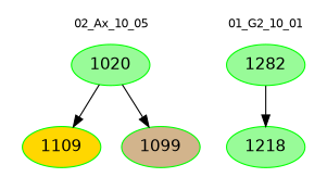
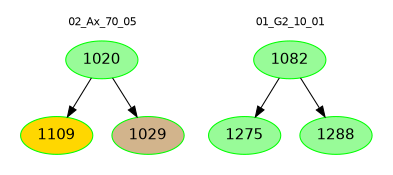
  digraph {
    fontname="DejaVu Sans"
    node [color=green fillcolor=palegreen fontname="DejaVu Sans" style=filled]
    edge [color=black fontname="DejaVu Sans"]
    n1 [label=1020]
    n2 [fillcolor=gold label=1109]
-   n3 [fillcolor=tan label=1099]
-   n4 [label=1282]
-   n6 [label=1218]
+   n3 [fillcolor=tan label=1029]
+   n4 [label=1082]
+   n5 [label=1275]
+   n6 [label=1288]
    subgraph cluster_1 {
      color=white
      fontsize=10
-     label="02_Ax_10_05"
+     label="02_Ax_70_05"
      n1
      n2
      n3
    }
    subgraph cluster_2 {
      color=white
      fontsize=10
      label="01_G2_10_01"
      n4
+     n5
      n6
    }
    n1 -> n2
    n1 -> n3
+   n4 -> n5
    n4 -> n6
  }
